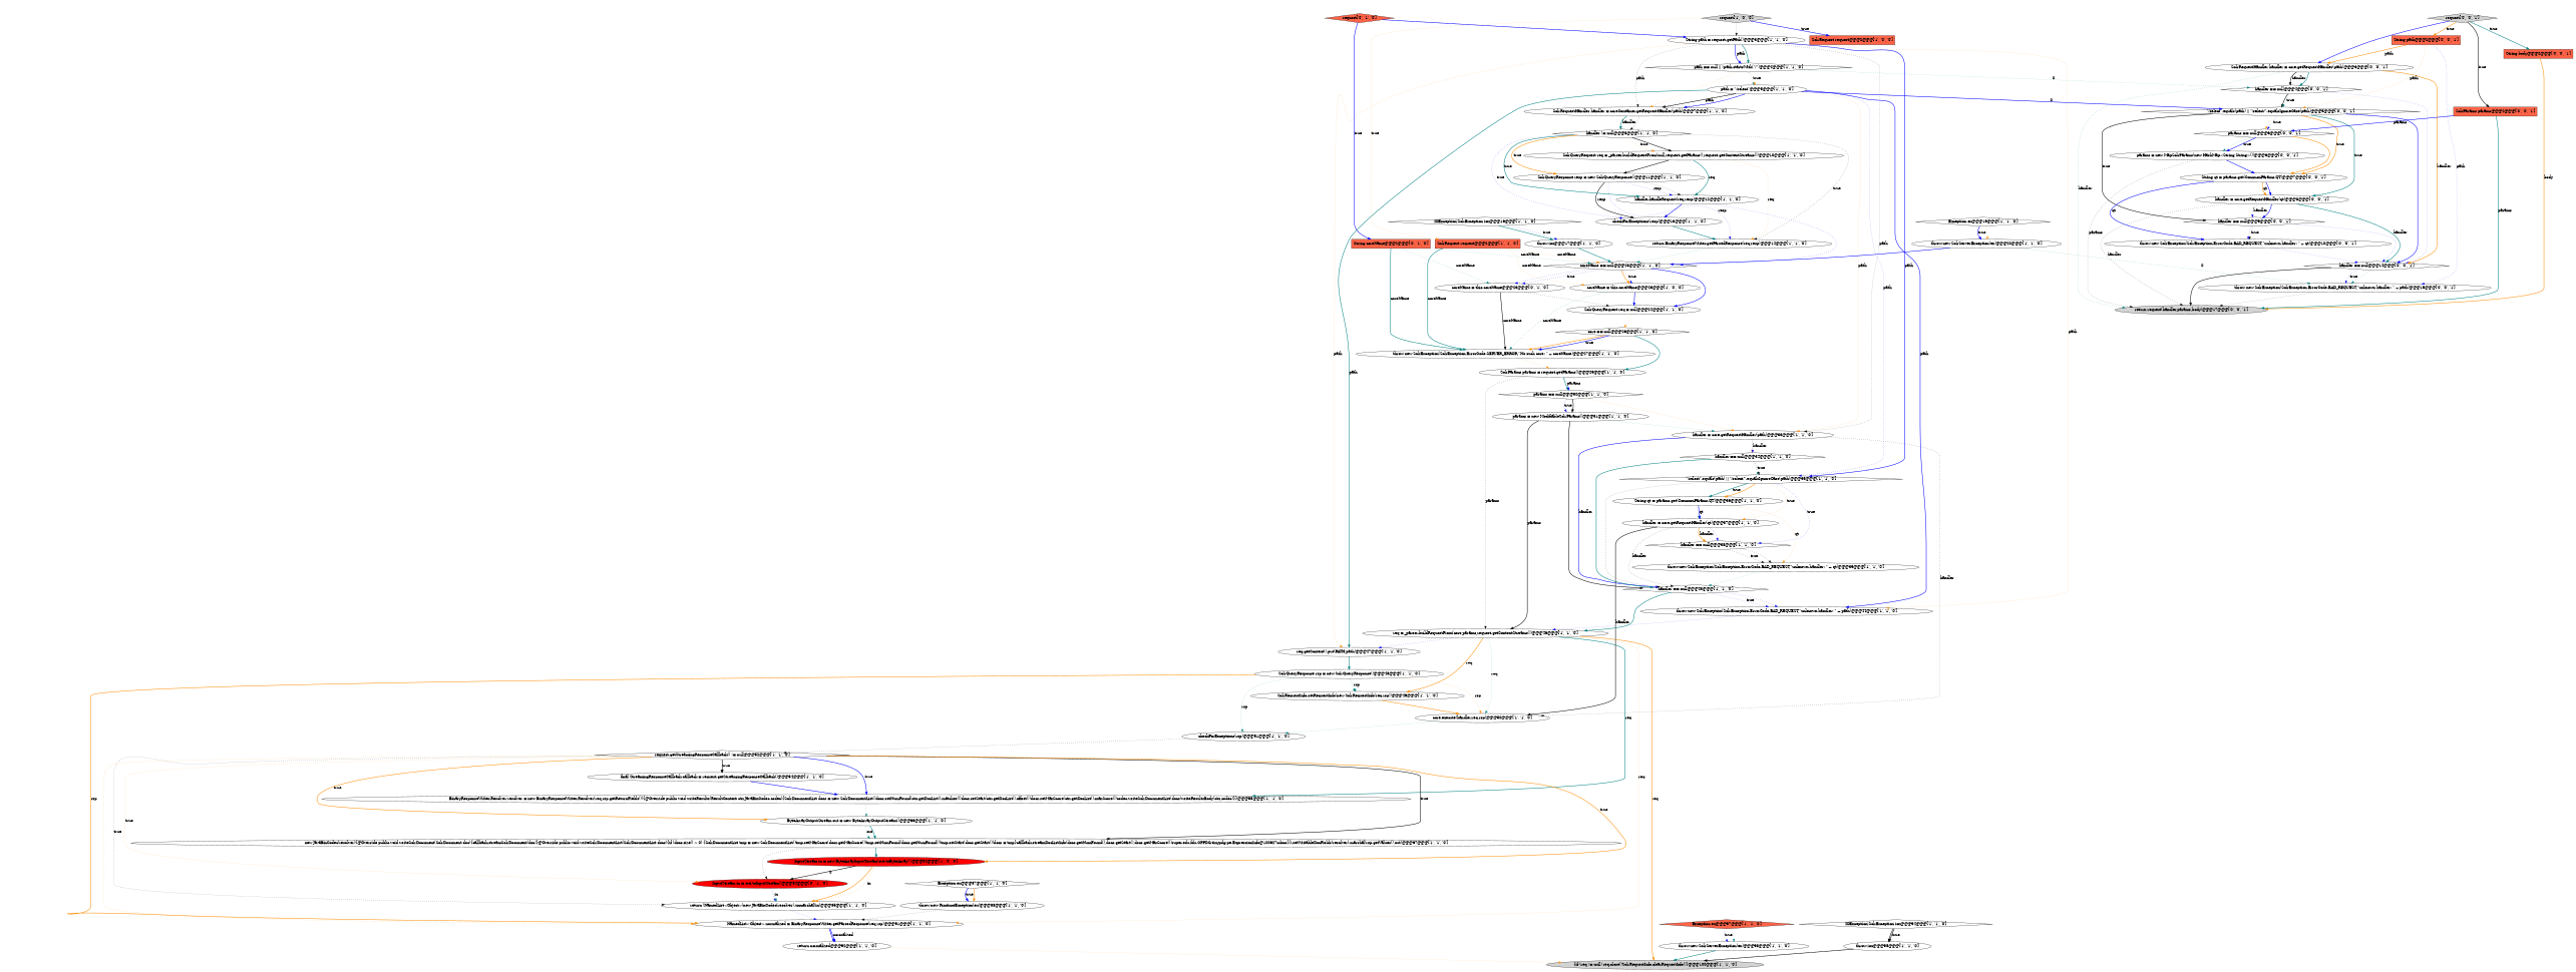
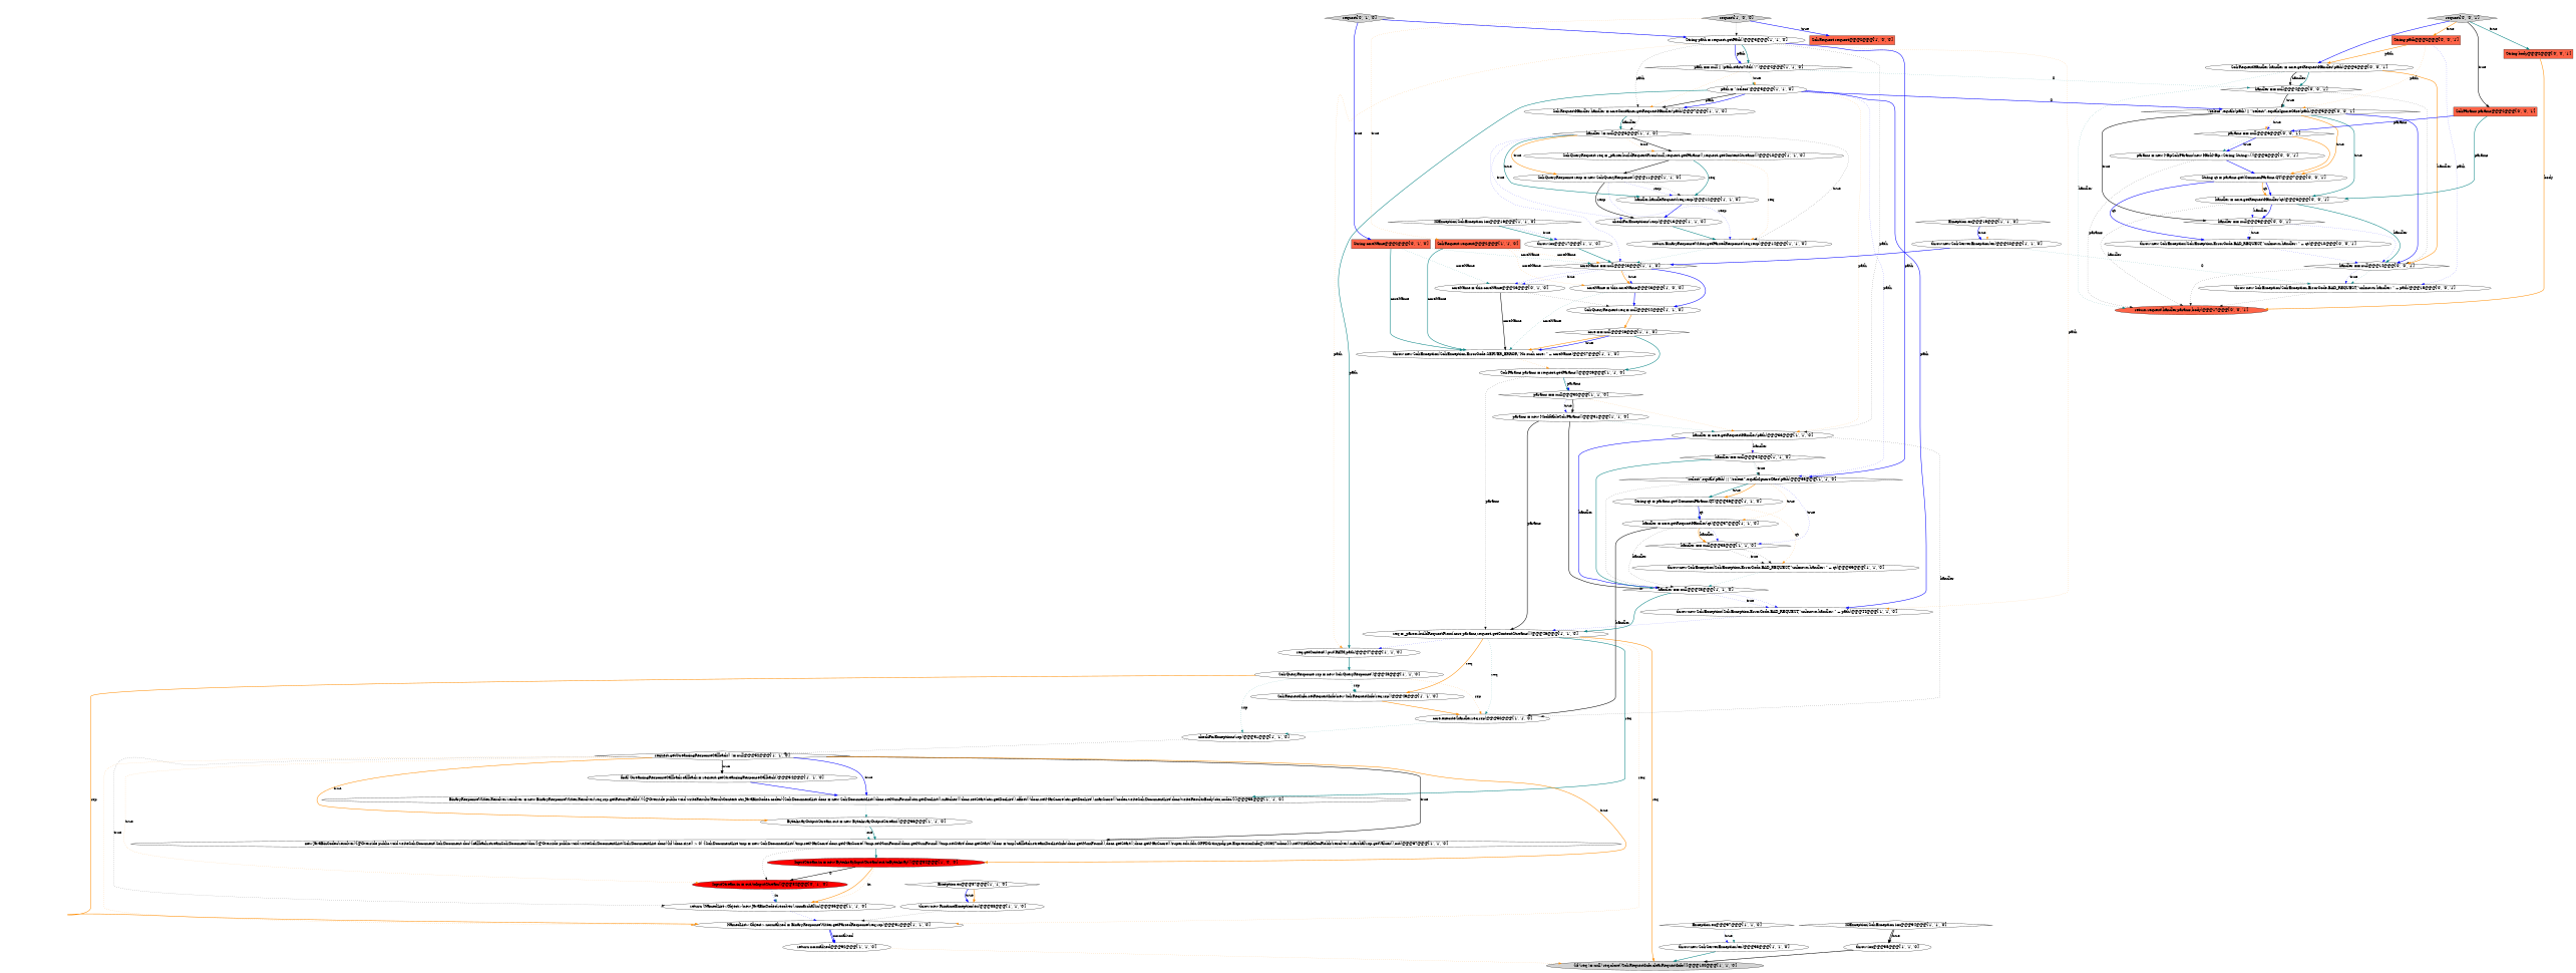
  digraph {
    fontname="DejaVu Serif"
    node [fillcolor=white fontname="DejaVu Serif" shape=ellipse style=filled]
    edge [color=blue fontname="DejaVu Serif" style=dotted]
    n1 [label="new JavaBinCodec(resolver){@Override public void writeSolrDocument(SolrDocument doc){callback.streamSolrDocument(doc)}@Override public void writeSolrDocumentList(SolrDocumentList docs){if (docs.size() > 0) {SolrDocumentList tmp = new SolrDocumentList()tmp.setMaxScore(docs.getMaxScore())tmp.setNumFound(docs.getNumFound())tmp.setStart(docs.getStart())docs = tmp}callback.streamDocListInfo(docs.getNumFound(),docs.getStart(),docs.getMaxScore())super.edu.fdu.CPPDG.tinypdg.pe.ExpressionInfo@100627cdocs}}.setWritableDocFields(resolver).marshal(rsp.getValues(),out)@@@67@@@['1', '1', '0']"]
    n2 [fillcolor=red label="InputStream in = new ByteArrayInputStream(out.toByteArray())@@@84@@@['1', '0', '0']"]
    n3 [fillcolor=red label="InputStream in = out.toInputStream()@@@84@@@['0', '1', '0']"]
    n4 [label="return (NamedList<Object>)new JavaBinCodec(resolver).unmarshal(in)@@@85@@@['1', '1', '0']"]
    n5 [label="throw new RuntimeException(ex)@@@88@@@['1', '1', '0']"]
    n6 [label="NamedList<Object> normalized = BinaryResponseWriter.getParsedResponse(req,rsp)@@@91@@@['1', '1', '0']"]
    n7 [label="return normalized@@@92@@@['1', '1', '0']"]
    n8 [label="SolrParams params = request.getParams()@@@29@@@['1', '1', '0']"]
    n9 [label="req = _parser.buildRequestFrom(core,params,request.getContentStreams())@@@46@@@['1', '1', '0']"]
    n10 [label="params == null@@@30@@@['1', '1', '0']" shape=diamond]
    n11 [fillcolor=lightgray label="{if (req != null) req.close()SolrRequestInfo.clearRequestInfo()}@@@100@@@['1', '1', '0']"]
    n12 [label="SolrRequestInfo.setRequestInfo(new SolrRequestInfo(req,rsp))@@@49@@@['1', '1', '0']"]
    n13 [label="core.execute(handler,req,rsp)@@@50@@@['1', '1', '0']"]
    n14 [label="req.getContext().put(PATH,path)@@@47@@@['1', '1', '0']"]
    n15 [label="BinaryResponseWriter.Resolver resolver = new BinaryResponseWriter.Resolver(req,rsp.getReturnFields()){@Override public void writeResults(ResultContext ctx,JavaBinCodec codec){SolrDocumentList docs = new SolrDocumentList()docs.setNumFound(ctx.getDocList().matches())docs.setStart(ctx.getDocList().offset())docs.setMaxScore(ctx.getDocList().maxScore())codec.writeSolrDocumentList(docs)writeResultsBody(ctx,codec)}}@@@55@@@['1', '1', '0']"]
    n16 [label="handler = core.getRequestHandler(path)@@@33@@@['1', '1', '0']"]
    n17 [label="params = new ModifiableSolrParams()@@@31@@@['1', '1', '0']"]
-   n18 [fillcolor=tomato label="request['0', '1', '0']" shape=diamond]
+   n18 [fillcolor=lightgray label="request['0', '1', '0']" shape=diamond]
    n19 [fillcolor=tomato label="String coreName@@@2@@@['0', '1', '0']" shape=box]
    n20 [label="String path = request.getPath()@@@3@@@['1', '1', '0']"]
    n21 [label="coreName == null@@@23@@@['1', '1', '0']" shape=diamond]
    n22 [label="throw new SolrException(SolrException.ErrorCode.SERVER_ERROR,\"No such core: \" + coreName)@@@27@@@['1', '1', '0']"]
    n23 [label="coreName = this.coreName@@@23@@@['0', '1', '0']"]
    n24 [label="\"/select\".equals(path) || \"/select/\".equalsIgnoreCase(path)@@@35@@@['1', '1', '0']" shape=diamond]
    n25 [label="SolrRequestHandler handler = coreContainer.getRequestHandler(path)@@@7@@@['1', '1', '0']"]
    n26 [label="throw new SolrException(SolrException.ErrorCode.BAD_REQUEST,\"unknown handler: \" + path)@@@44@@@['1', '1', '0']"]
    n27 [label="path == null || !path.startsWith(\"/\")@@@4@@@['1', '1', '0']" shape=diamond]
    n28 [fillcolor=tomato label="SolrRequest request@@@2@@@['1', '1', '0']" shape=box]
    n29 [label="coreName = this.coreName@@@23@@@['1', '0', '0']"]
    n30 [label="throw new SolrServerException(ex)@@@98@@@['1', '1', '0']"]
    n31 [label="SolrQueryResponse rsp = new SolrQueryResponse()@@@48@@@['1', '1', '0']"]
    n32 [label="checkForExceptions(rsp)@@@51@@@['1', '1', '0']"]
    n33 [label="request.getStreamingResponseCallback() != null@@@52@@@['1', '1', '0']" shape=diamond]
    n34 [label="\"/select\".equals(path) || \"/select/\".equalsIgnoreCase(path)@@@5@@@['0', '0', '1']" shape=diamond]
    n35 [label="handler = core.getRequestHandler(qt)@@@8@@@['0', '0', '1']"]
    n36 [label="handler == null@@@9@@@['0', '0', '1']" shape=diamond]
    n37 [label="String qt = params.get(CommonParams.QT)@@@7@@@['0', '0', '1']"]
    n38 [label="params == null@@@6@@@['0', '0', '1']" shape=diamond]
    n39 [label="handler == null@@@14@@@['0', '0', '1']" shape=diamond]
-   n40 [fillcolor=lightgray label="return request(handler,params,body)@@@17@@@['0', '0', '1']"]
+   n40 [fillcolor=tomato label="return request(handler,params,body)@@@17@@@['0', '0', '1']"]
    n41 [label="throw new SolrException(SolrException.ErrorCode.BAD_REQUEST,\"unknown handler: \" + qt)@@@10@@@['0', '0', '1']"]
    n42 [label="params = new MapSolrParams(new HashMap<String,String>())@@@6@@@['0', '0', '1']"]
    n43 [label="throw new SolrException(SolrException.ErrorCode.BAD_REQUEST,\"unknown handler: \" + path)@@@15@@@['0', '0', '1']"]
    n44 [label="SolrQueryRequest req = null@@@24@@@['1', '1', '0']"]
    n45 [label="throw new SolrServerException(ex)@@@20@@@['1', '1', '0']"]
    n46 [label="handler = core.getRequestHandler(qt)@@@37@@@['1', '1', '0']"]
    n47 [label="handler == null@@@43@@@['1', '1', '0']" shape=diamond]
    n48 [label="handler == null@@@38@@@['1', '1', '0']" shape=diamond]
    n49 [label="throw new SolrException(SolrException.ErrorCode.BAD_REQUEST,\"unknown handler: \" + qt)@@@39@@@['1', '1', '0']"]
    n50 [label="String qt = params.get(CommonParams.QT)@@@36@@@['1', '1', '0']"]
    n51 [label="handler.handleRequest(req,resp)@@@12@@@['1', '1', '0']"]
    n52 [label="checkForExceptions(resp)@@@13@@@['1', '1', '0']"]
    n53 [label="return BinaryResponseWriter.getParsedResponse(req,resp)@@@14@@@['1', '1', '0']"]
    n54 [label="SolrQueryRequest req = _parser.buildRequestFrom(null,request.getParams(),request.getContentStreams())@@@10@@@['1', '1', '0']"]
    n55 [label="SolrQueryResponse resp = new SolrQueryResponse()@@@11@@@['1', '1', '0']"]
    n56 [label="handler != null@@@8@@@['1', '1', '0']" shape=diamond]
    n57 [label="handler == null@@@34@@@['1', '1', '0']" shape=diamond]
    n58 [label="handler == null@@@4@@@['0', '0', '1']" shape=diamond]
    n59 [label="path = \"/select\"@@@5@@@['1', '1', '0']"]
    n60 [label="ByteArrayOutputStream out = new ByteArrayOutputStream()@@@66@@@['1', '1', '0']"]
    n61 [label="core == null@@@26@@@['1', '1', '0']" shape=diamond]
    n62 [fillcolor=tomato label="SolrRequest request@@@2@@@['1', '0', '0']" shape=box]
    n63 [label="throw iox@@@17@@@['1', '1', '0']"]
    n64 [fillcolor=lightgray label="request['0', '0', '1']" shape=diamond]
    n65 [label="SolrRequestHandler handler = core.getRequestHandler(path)@@@3@@@['0', '0', '1']"]
    n66 [fillcolor=tomato label="String body@@@2@@@['0', '0', '1']" shape=box]
    n67 [fillcolor=tomato label="String path@@@2@@@['0', '0', '1']" shape=box]
    n68 [fillcolor=tomato label="SolrParams params@@@2@@@['0', '0', '1']" shape=box]
    n69 [label="IOException|SolrException iox@@@94@@@['1', '1', '0']" shape=diamond]
    n70 [label="throw iox@@@95@@@['1', '1', '0']"]
    n71 [fillcolor=lightgray label="request['1', '0', '0']" shape=diamond]
    n72 [label="final StreamingResponseCallback callback = request.getStreamingResponseCallback()@@@54@@@['1', '1', '0']"]
    n73 [label="Exception ex@@@19@@@['1', '1', '0']" shape=diamond]
-   n74 [fillcolor=tomato label="Exception ex@@@97@@@['1', '1', '0']" shape=diamond]
+   n74 [label="Exception ex@@@97@@@['1', '1', '0']" shape=diamond]
    n75 [label="IOException|SolrException iox@@@16@@@['1', '1', '0']" shape=diamond]
    n76 [label="Exception ex@@@87@@@['1', '1', '0']" shape=diamond]
    n1 -> n2 [color=teal style=bold]
    n1 -> n3 [color=black]
    n2 -> n3 [color=black label=0 style=bold]
    n2 -> n4 [color=darkorange style=bold]
    n2 -> n4 [color=darkorange label=in]
    n3 -> n4
    n3 -> n4 [color=teal label=in]
    n4 -> n6
    n5 -> n6 [color=black]
    n6 -> n7 [style=bold]
    n6 -> n7 [label=normalized style=bold]
    n7 -> n11 [color=darkorange]
    n8 -> n9 [color=black label=params]
    n8 -> n10 [color=teal style=bold]
    n8 -> n10 [label=params]
    n9 -> n6 [color=darkorange label=req]
    n9 -> n11 [color=darkorange label=req style=bold]
    n9 -> n12 [color=darkorange label=req style=bold]
    n9 -> n13 [color=teal label=req]
    n9 -> n14
    n9 -> n15 [color=teal label=req style=bold]
    n10 -> n16 [color=darkorange]
    n10 -> n17 [color=black style=bold]
    n10 -> n17 [label=true]
    n12 -> n13 [color=darkorange style=bold]
    n13 -> n32 [color=teal]
    n14 -> n31 [color=teal style=bold]
    n15 -> n60 [color=teal]
    n16 -> n13 [color=black label=handler]
    n16 -> n47 [label=handler style=bold]
    n16 -> n57 [color=darkorange]
    n16 -> n57 [label=handler]
    n17 -> n9 [color=black label=params style=bold]
    n17 -> n16 [color=teal]
    n17 -> n47 [color=black style=bold]
    n18 -> n19 [label=true style=bold]
    n18 -> n20 [style=bold]
    n19 -> n21 [color=teal label=coreName]
    n19 -> n22 [color=teal label=coreName style=bold]
    n19 -> n23 [color=teal label=coreName]
    n20 -> n14 [color=darkorange label=path]
    n20 -> n16 [color=black label=path]
    n20 -> n24 [label=path style=bold]
    n20 -> n25 [color=black label=path]
    n20 -> n26 [color=darkorange label=path]
    n20 -> n27 [label=path style=bold]
    n20 -> n27 [color=teal style=bold]
    n21 -> n23 [label=true]
    n21 -> n23
    n21 -> n29 [color=darkorange style=bold]
    n21 -> n29 [label=true]
    n21 -> n44 [style=bold]
    n22 -> n8 [color=darkorange]
    n23 -> n22 [color=black label=coreName style=bold]
    n23 -> n44 [color=black]
    n24 -> n46 [color=darkorange label=true]
    n24 -> n47 [color=black]
    n24 -> n48 [label=true]
    n24 -> n50 [color=teal label=true style=bold]
    n24 -> n50 [color=darkorange style=bold]
    n25 -> n56 [color=teal label=handler style=bold]
    n25 -> n56 [color=black]
    n26 -> n9
    n27 -> n25 [color=darkorange]
    n27 -> n58 [color=teal label=0]
    n27 -> n59 [color=teal]
    n27 -> n59 [color=darkorange label=true]
    n28 -> n21 [color=darkorange label=coreName]
    n28 -> n22 [color=teal label=coreName style=bold]
    n28 -> n29 [color=darkorange label=coreName]
    n29 -> n22 [color=teal label=coreName]
    n29 -> n44 [style=bold]
    n30 -> n11 [color=teal style=bold]
    n31 -> n6 [color=darkorange label=rsp style=bold]
    n31 -> n12 [color=teal label=rsp]
    n31 -> n12 [color=teal]
    n31 -> n13 [color=darkorange label=rsp]
    n31 -> n32 [color=teal label=rsp]
    n32 -> n33 [color=black]
    n33 -> n1 [color=black label=true style=bold]
    n33 -> n2 [color=darkorange label=true style=bold]
    n33 -> n3 [color=darkorange label=true]
    n33 -> n4 [color=black label=true]
    n33 -> n6 [color=darkorange]
    n33 -> n15 [label=true style=bold]
    n33 -> n60 [color=darkorange label=true style=bold]
    n33 -> n72 [color=black]
    n33 -> n72 [color=black label=true style=bold]
    n34 -> n35 [color=teal label=true style=bold]
    n34 -> n36 [color=black label=true style=bold]
    n34 -> n37 [color=darkorange label=true style=bold]
    n34 -> n38 [label=true]
    n34 -> n38 [color=darkorange]
    n34 -> n39 [style=bold]
    n35 -> n36 [style=bold]
    n35 -> n36 [label=handler]
    n35 -> n39 [color=teal label=handler style=bold]
    n35 -> n40 [color=black label=handler]
    n36 -> n39
    n36 -> n41 [color=black label=true]
    n36 -> n41
    n37 -> n35 [style=bold]
    n37 -> n35 [color=darkorange label=qt style=bold]
    n37 -> n41 [label=qt style=bold]
    n38 -> n37 [color=darkorange style=bold]
    n38 -> n42 [label=true style=bold]
    n38 -> n42 [color=teal]
-   n39 -> n40 [color=black style=bold]
+   n39 -> n40 [color=black]
    n39 -> n43 [color=teal]
    n39 -> n43 [label=true]
    n41 -> n39
    n42 -> n37 [style=bold]
    n42 -> n40 [color=black label=params]
    n43 -> n40 [color=black]
-   n44 -> n61 [color=darkorange]
+   n44 -> n61 [color=darkorange style=bold]
    n45 -> n21 [style=bold]
    n45 -> n43 [color=teal label=0]
    n46 -> n13 [color=black label=handler style=bold]
    n46 -> n47 [color=black label=handler]
    n46 -> n48
    n46 -> n48 [color=darkorange label=handler style=bold]
    n47 -> n9 [color=teal style=bold]
    n47 -> n26 [label=true]
    n47 -> n26
    n48 -> n49 [color=black label=true]
    n48 -> n49 [color=black]
    n49 -> n47 [color=teal]
    n50 -> n46 [color=teal]
    n50 -> n46 [label=qt style=bold]
    n50 -> n49 [color=darkorange label=qt]
    n51 -> n52 [style=bold]
    n52 -> n53 [color=teal style=bold]
    n53 -> n21 [color=teal]
    n54 -> n51 [color=teal label=req style=bold]
    n54 -> n53 [color=darkorange label=req]
    n54 -> n55 [color=black style=bold]
    n55 -> n51 [label=resp]
    n55 -> n51 [color=black]
    n55 -> n52 [color=black label=resp style=bold]
    n55 -> n53 [label=resp]
-   n51 -> n21
+   n56 -> n21
    n56 -> n51 [color=teal label=true style=bold]
    n56 -> n52 [label=true]
    n56 -> n53 [color=black label=true]
    n56 -> n54 [color=black style=bold]
    n56 -> n54 [color=darkorange label=true]
    n56 -> n55 [color=darkorange label=true style=bold]
    n57 -> n24 [color=teal]
    n57 -> n24 [color=black label=true]
    n57 -> n47 [color=teal style=bold]
    n58 -> n34 [color=black style=bold]
    n58 -> n34 [color=teal label=true]
-   n58 -> n39
+   n58 -> n39 [color=black]
    n59 -> n14 [color=teal label=path style=bold]
    n59 -> n16 [color=darkorange label=path]
    n59 -> n24 [label=path]
    n59 -> n25 [color=black label=path style=bold]
    n59 -> n25 [style=bold]
    n59 -> n26 [label=path style=bold]
    n59 -> n34 [label=0 style=bold]
    n60 -> n1 [color=teal label=out]
    n60 -> n1 [color=teal style=bold]
    n61 -> n8 [color=teal style=bold]
    n61 -> n22 [color=darkorange style=bold]
    n61 -> n22 [label=true style=bold]
    n63 -> n21 [color=teal style=bold]
    n64 -> n65 [style=bold]
    n64 -> n66 [color=teal label=true style=bold]
    n64 -> n67 [color=darkorange label=true style=bold]
    n64 -> n68 [color=black label=true style=bold]
    n65 -> n39 [color=darkorange label=handler style=bold]
    n65 -> n40 [color=teal label=handler]
    n65 -> n58 [color=black label=handler style=bold]
    n65 -> n58 [color=teal style=bold]
    n66 -> n40 [color=darkorange label=body style=bold]
    n67 -> n34 [color=darkorange label=path]
    n67 -> n43 [label=path]
    n67 -> n65 [color=darkorange label=path style=bold]
    n68 -> n38 [label=params style=bold]
-   n68 -> n40 [color=teal label=params style=bold]
+   n68 -> n35 [color=teal label=params style=bold]
    n69 -> n70 [color=black style=bold]
    n69 -> n70 [color=black label=true style=bold]
    n70 -> n11 [color=black style=bold]
    n71 -> n20 [color=black]
    n71 -> n28 [color=darkorange label=true]
    n71 -> n62 [label=true style=bold]
    n72 -> n15 [style=bold]
    n73 -> n45 [color=darkorange]
    n73 -> n45 [label=true style=bold]
    n74 -> n30 [label=true]
    n74 -> n30 [color=teal]
    n75 -> n63 [color=teal style=bold]
    n75 -> n63 [label=true]
    n76 -> n5 [color=darkorange style=bold]
    n76 -> n5 [label=true style=bold]
  }
